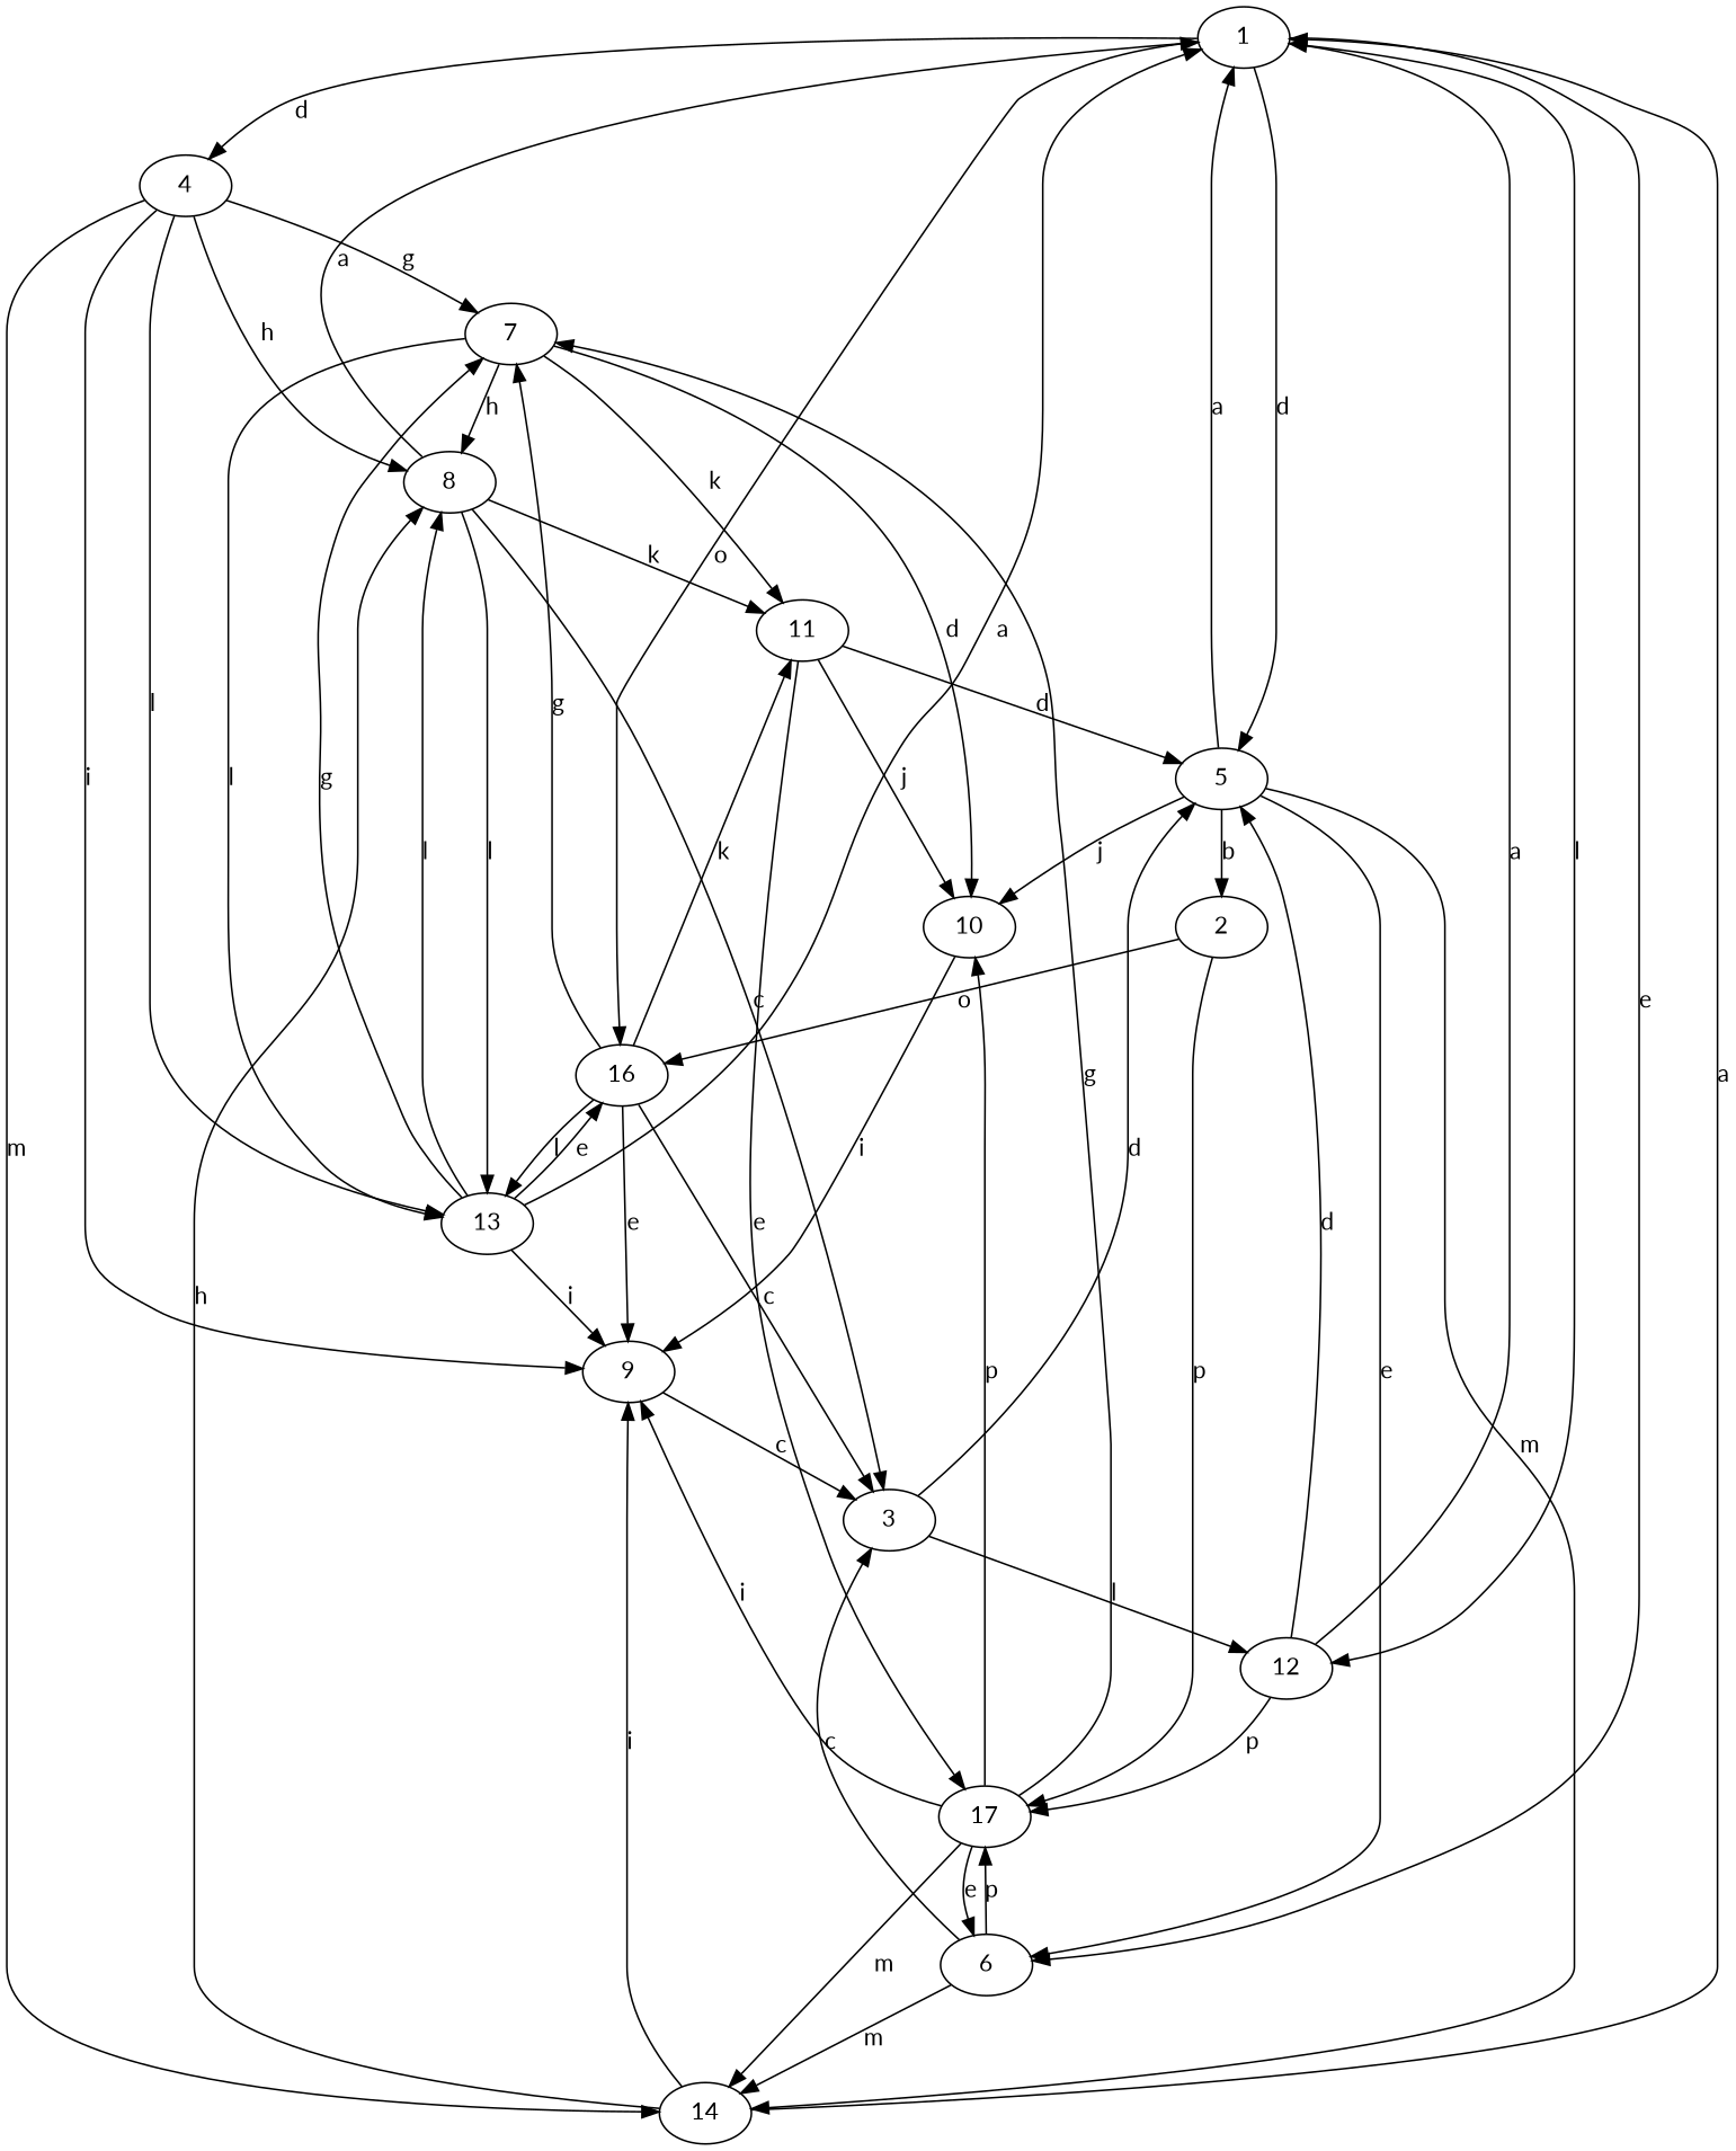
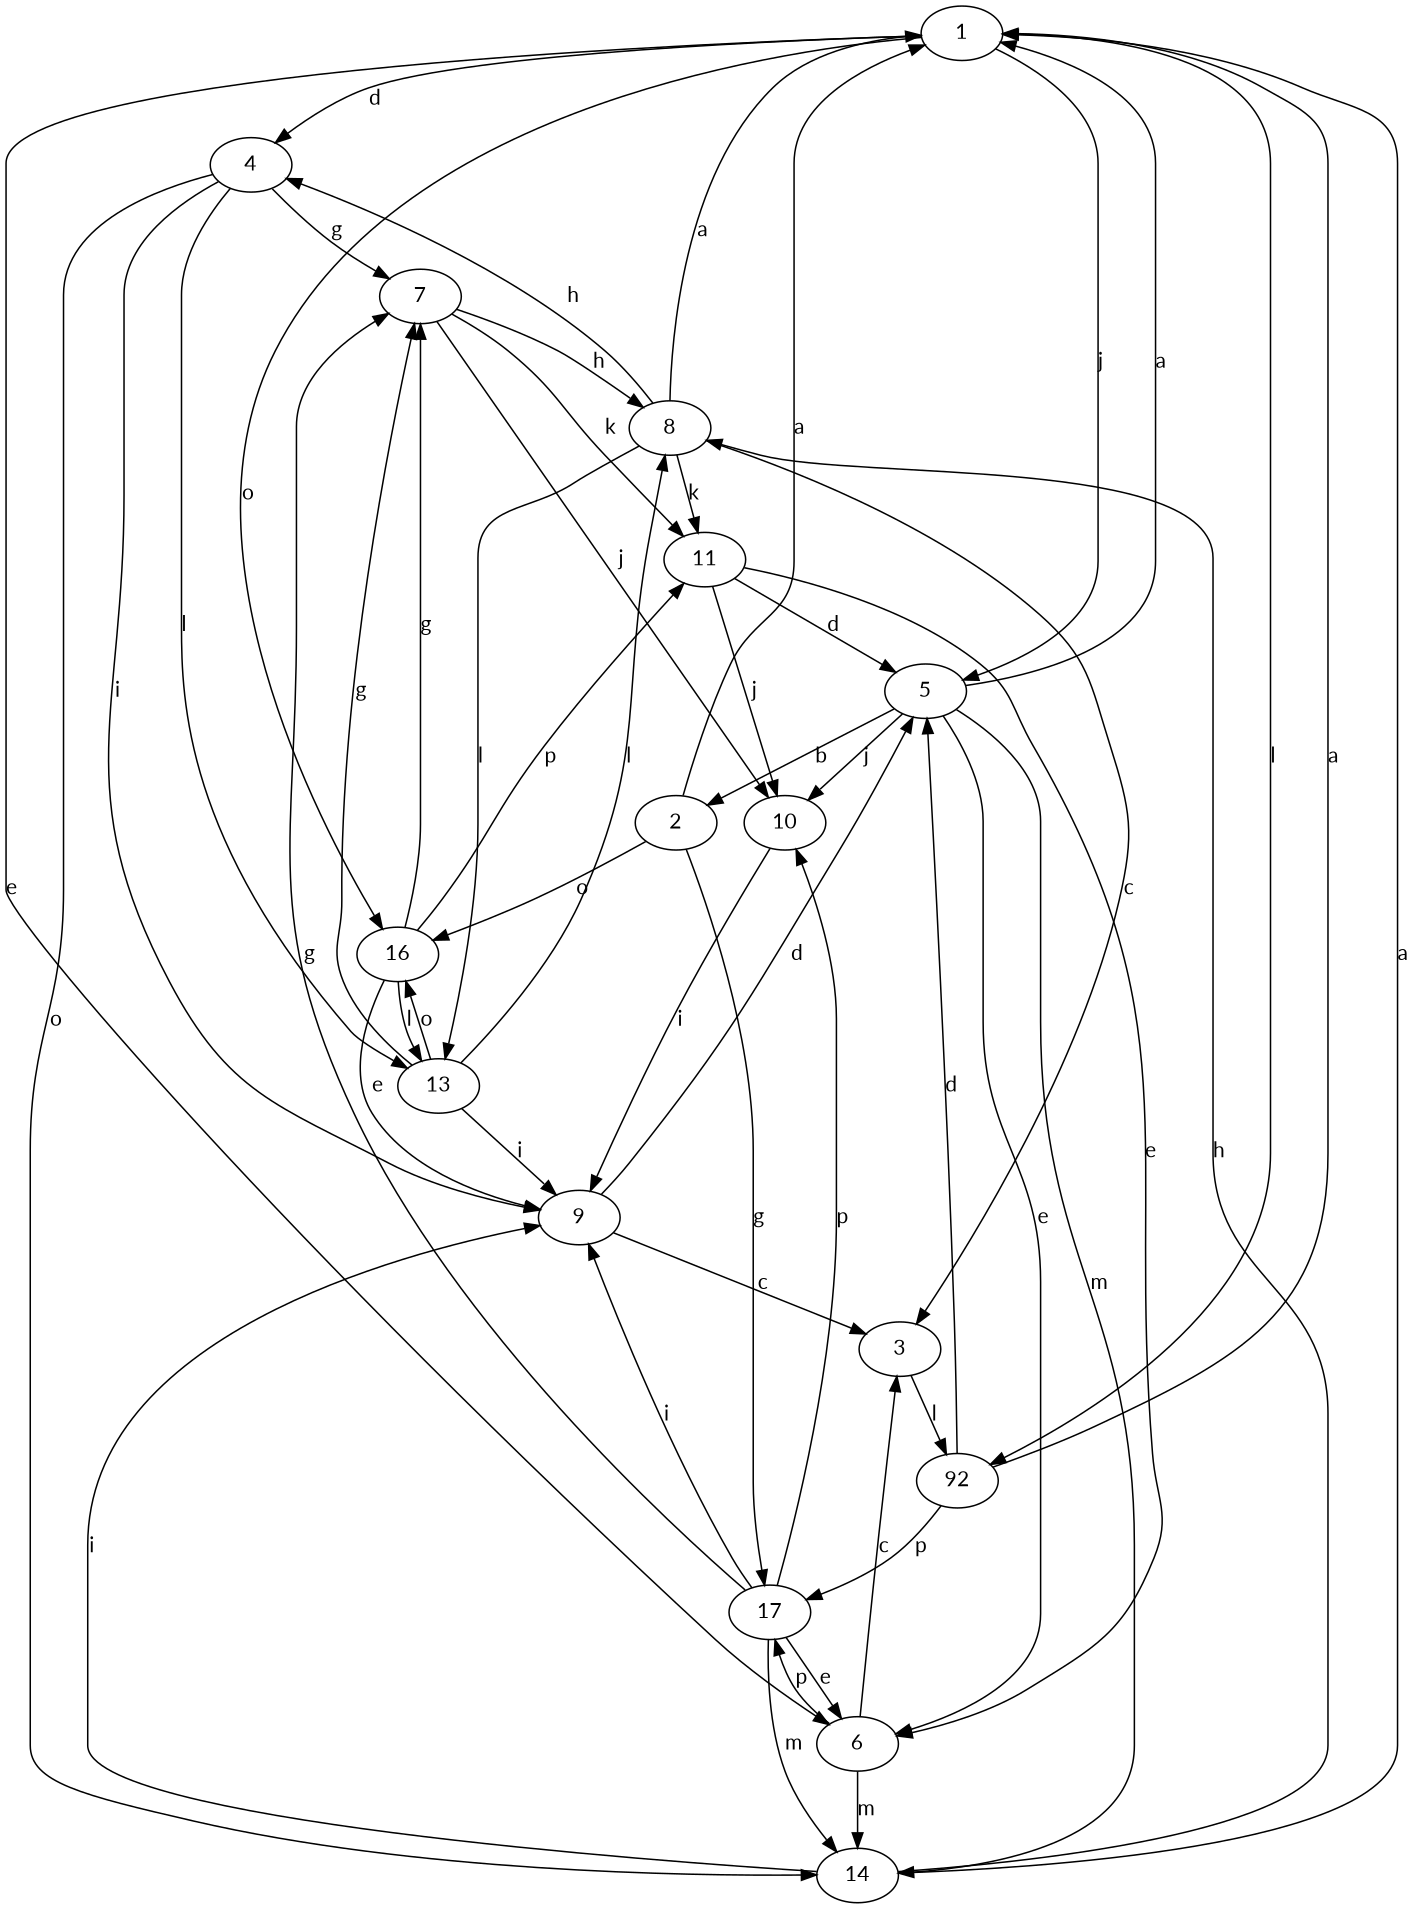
  strict digraph {
    fontname=Lato
    node [fontname=Lato]
    edge [fontname=Lato]
    n1 [label=1]
    4
    5
    6
-   12
+   12 [label=92]
    16
    7
    8
    9
    13
    14
    2
    10
    17
    3
    11
    n1 -> 4 [label=d]
-   n1 -> 5 [label=d]
+   n1 -> 5 [label=j]
    n1 -> 6 [label=e]
    n1 -> 12 [label=l]
    n1 -> 16 [label=o]
    4 -> 7 [label=g]
-   4 -> 8 [label=h]
+   8 -> 4 [label=h]
    4 -> 9 [label=i]
    4 -> 13 [label=l]
-   4 -> 14 [label=m]
+   4 -> 14 [label=o]
    5 -> n1 [label=a]
    5 -> 6 [label=e]
    5 -> 14 [label=m]
    5 -> 2 [label=b]
    5 -> 10 [label=j]
    6 -> 14 [label=m]
    6 -> 17 [label=p]
    6 -> 3 [label=c]
    12 -> n1 [label=a]
    12 -> 5 [label=d]
    12 -> 17 [label=p]
    16 -> 7 [label=g]
    16 -> 9 [label=e]
    16 -> 13 [label=l]
-   16 -> 3 [label=c]
-   16 -> 11 [label=k]
+   16 -> 11 [label=p]
    7 -> 8 [label=h]
-   7 -> 13 [label=l]
-   7 -> 10 [label=d]
+   7 -> 10 [label=j]
    7 -> 11 [label=k]
    8 -> n1 [label=a]
    8 -> 13 [label=l]
    8 -> 3 [label=c]
    8 -> 11 [label=k]
-   3 -> 5 [label=d]
+   9 -> 5 [label=d]
    9 -> 3 [label=c]
-   13 -> n1 [label=a]
-   13 -> 16 [label=e]
+   2 -> n1 [label=a]
+   13 -> 16 [label=o]
    13 -> 7 [label=g]
    13 -> 8 [label=l]
    13 -> 9 [label=i]
    14 -> n1 [label=a]
    14 -> 8 [label=h]
    14 -> 9 [label=i]
    2 -> 16 [label=o]
-   2 -> 17 [label=p]
+   2 -> 17 [label=g]
    10 -> 9 [label=i]
    17 -> 6 [label=e]
    17 -> 7 [label=g]
    17 -> 9 [label=i]
    17 -> 14 [label=m]
    17 -> 10 [label=p]
    3 -> 12 [label=l]
    11 -> 5 [label=d]
-   11 -> 17 [label=e]
+   11 -> 6 [label=e]
    11 -> 10 [label=j]
  }
